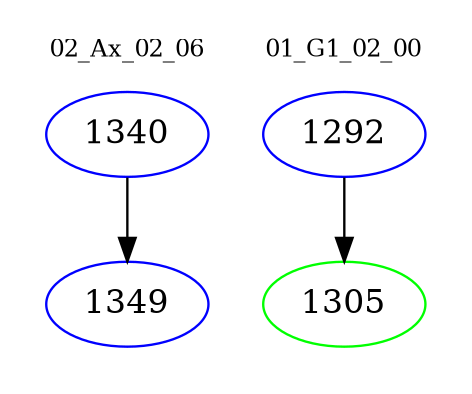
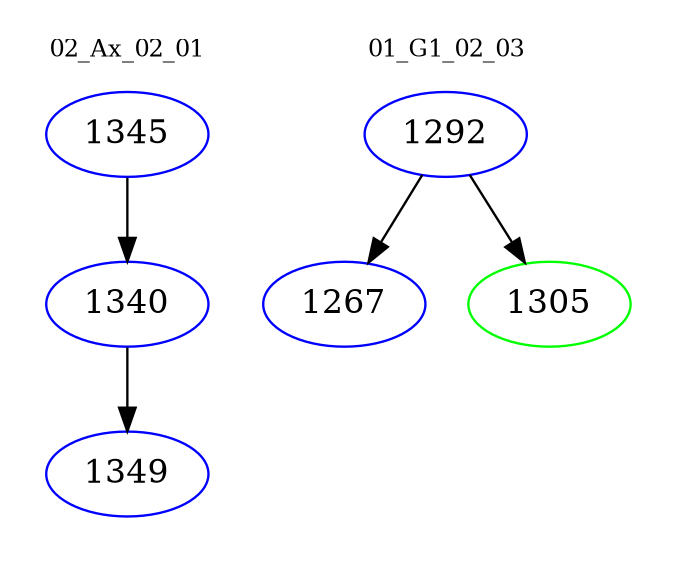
  digraph {
    node [color=blue]
    edge [color=black]
+   n1 [label=1345]
    n2 [label=1340]
    n3 [label=1349]
    n4 [label=1292]
+   n5 [label=1267]
    n6 [color=green label=1305]
    subgraph cluster_1 {
      color=white
      fontsize=10
-     label="02_Ax_02_06"
+     label="02_Ax_02_01"
+     n1
      n2
      n3
    }
    subgraph cluster_2 {
      color=white
      fontsize=10
-     label="01_G1_02_00"
+     label="01_G1_02_03"
      n4
+     n5
      n6
    }
+   n1 -> n2
    n2 -> n3
+   n4 -> n5
    n4 -> n6
  }
